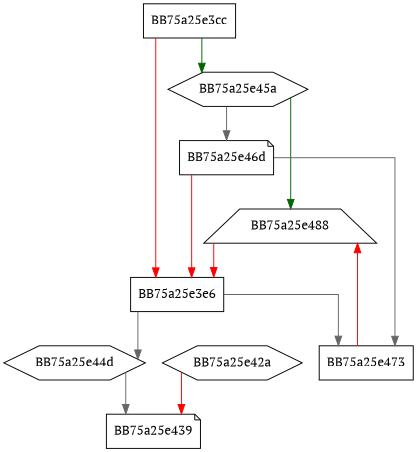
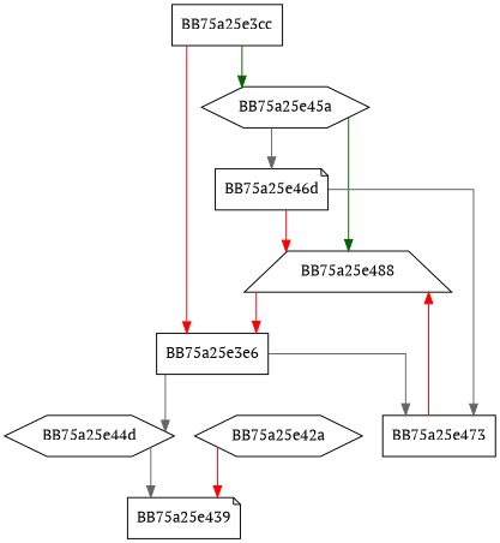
  digraph {
    fontname="PT Serif"
    splines=ortho
    node [fontname="PT Serif" shape=hexagon]
    edge [color=gray40 fontname="PT Serif"]
    BB75a25e45a
    BB75a25e3cc [shape=box]
    BB75a25e3e6 [shape=box]
    BB75a25e488 [shape=trapezium]
    BB75a25e46d [shape=note]
    BB75a25e44d
    BB75a25e473 [shape=box]
    BB75a25e439 [shape=note]
    BB75a25e42a
    BB75a25e45a -> BB75a25e488 [color=darkgreen]
    BB75a25e45a -> BB75a25e46d
    BB75a25e3cc -> BB75a25e45a [color=darkgreen]
    BB75a25e3cc -> BB75a25e3e6 [color=red]
    BB75a25e3e6 -> BB75a25e44d
    BB75a25e3e6 -> BB75a25e473
    BB75a25e488 -> BB75a25e3e6 [color=red]
-   BB75a25e46d -> BB75a25e3e6 [color=red]
+   BB75a25e46d -> BB75a25e488 [color=red]
    BB75a25e46d -> BB75a25e473
    BB75a25e44d -> BB75a25e439
    BB75a25e473 -> BB75a25e488 [color=red]
    BB75a25e42a -> BB75a25e439 [color=red]
  }
